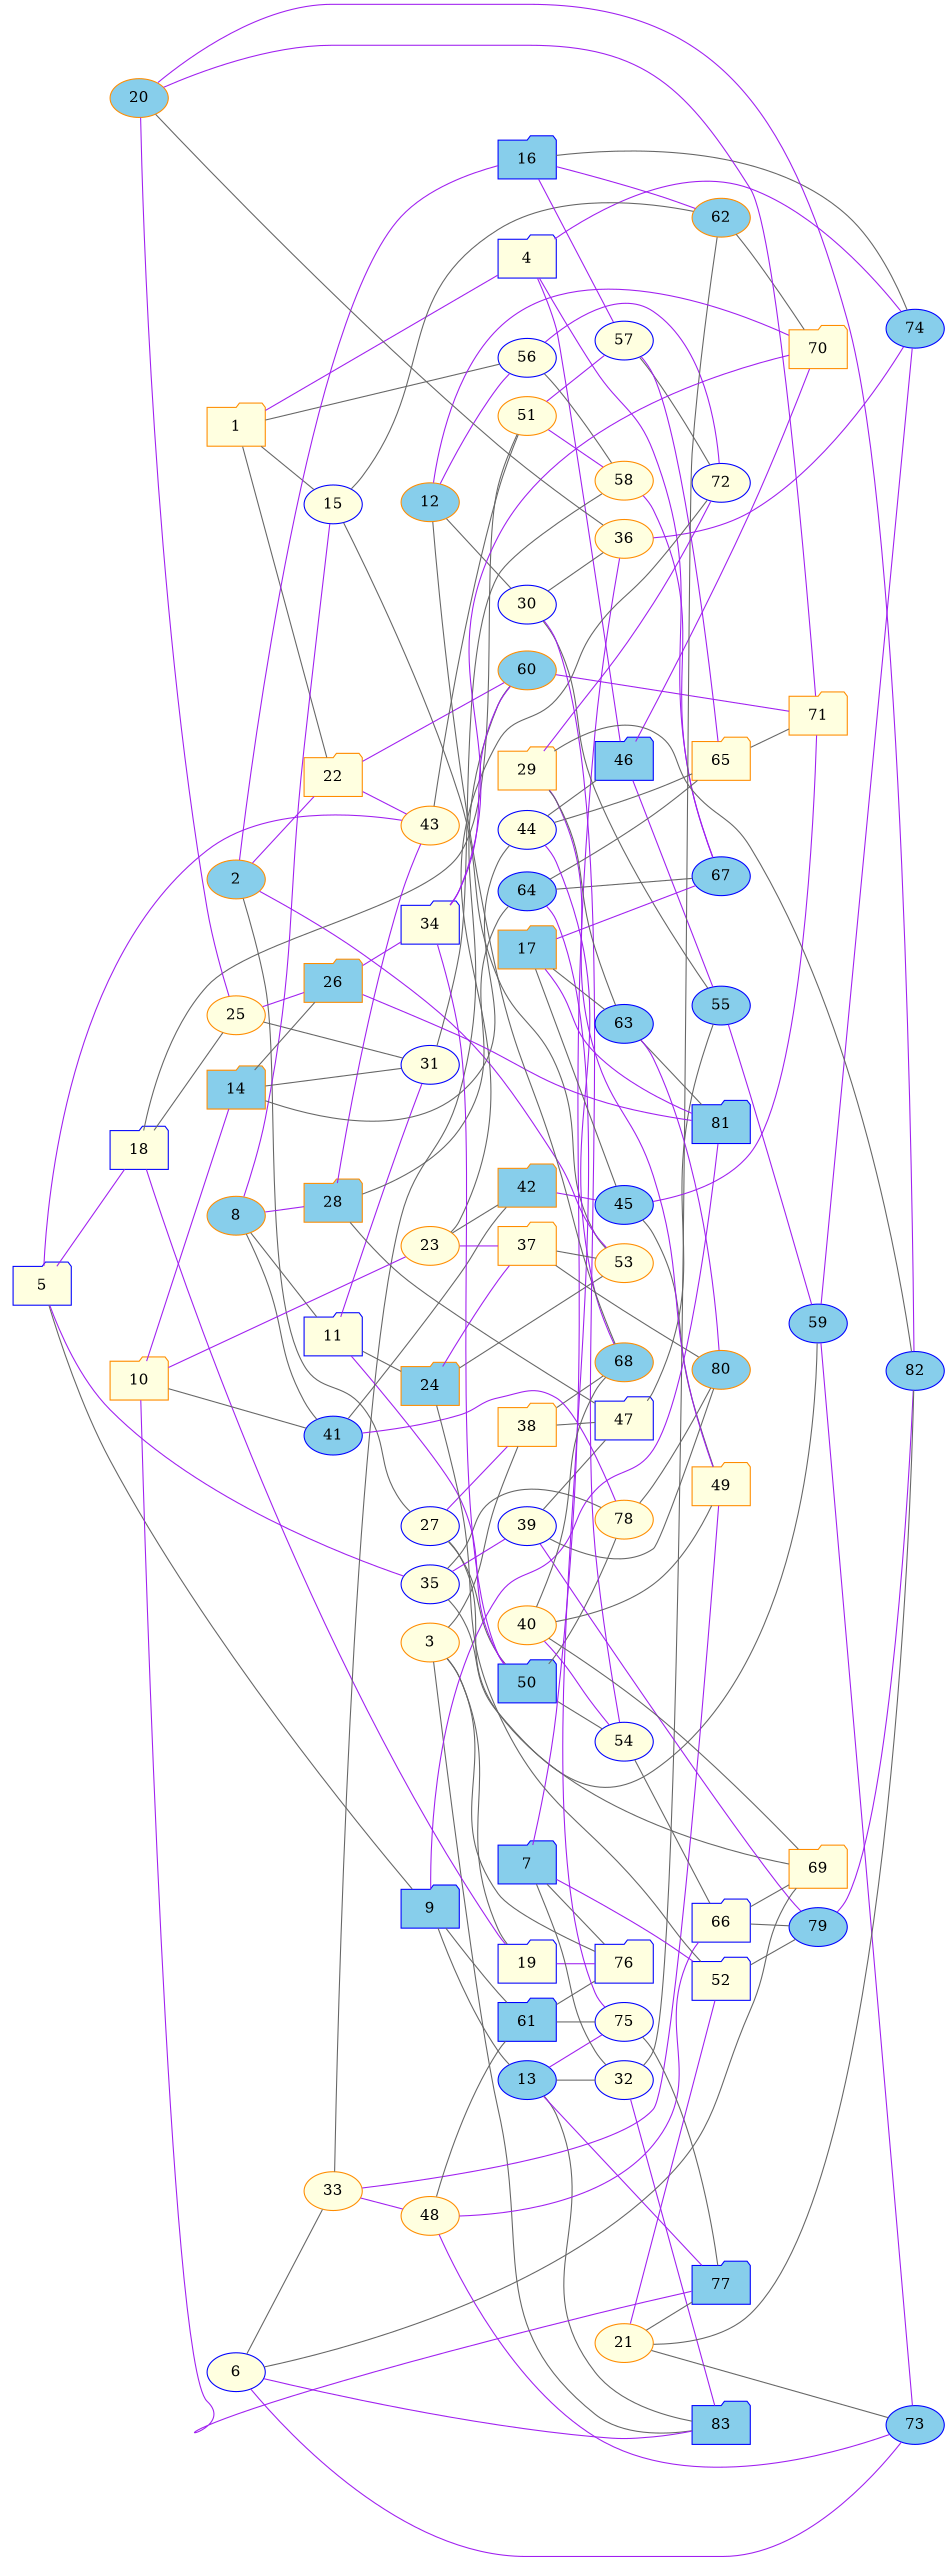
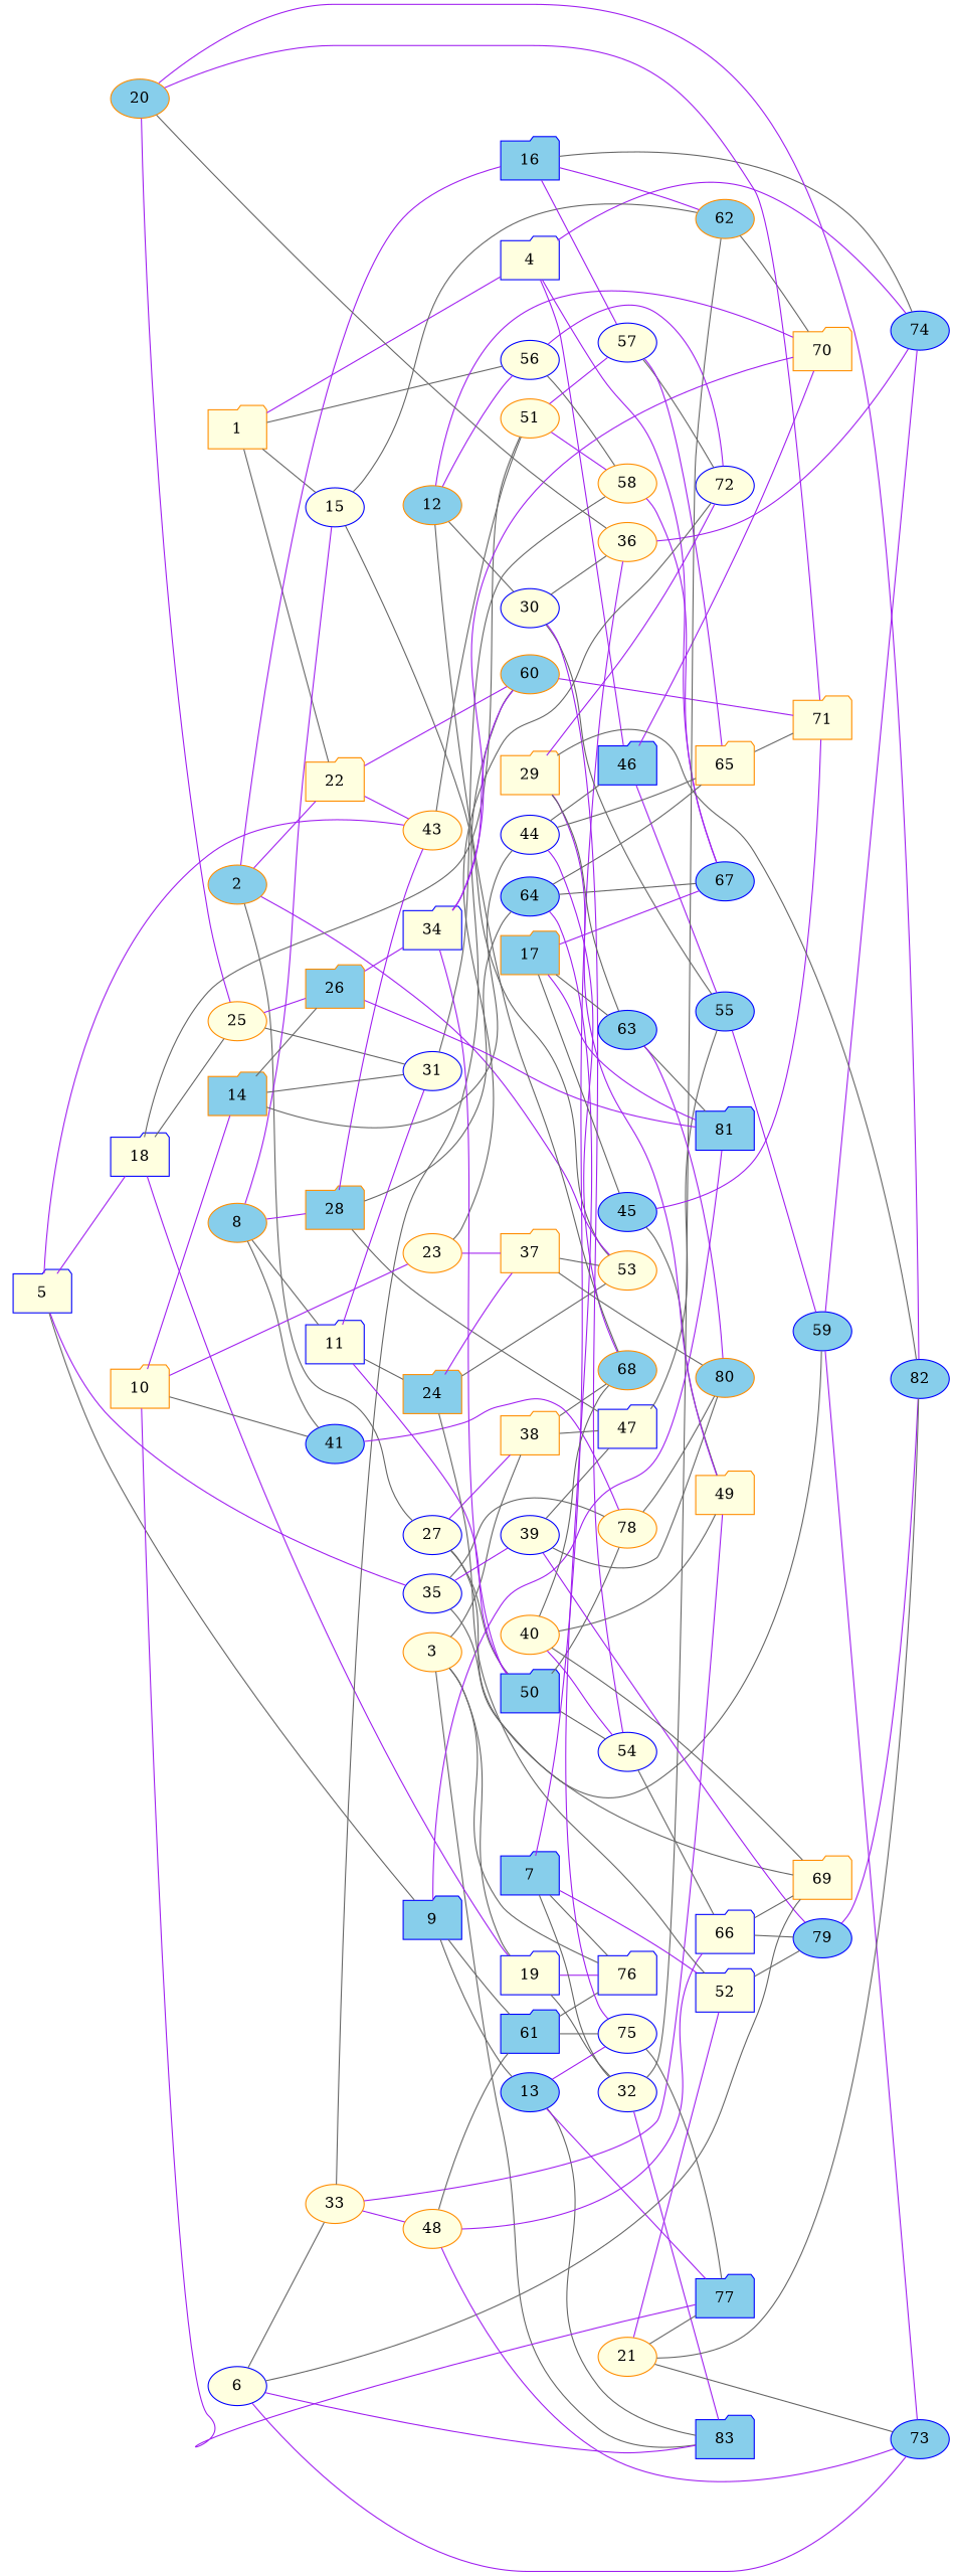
  graph {
    rankdir=LR
    node [color=blue fillcolor=lightyellow shape=ellipse style=filled]
    edge [color=gray40]
    1 [color=darkorange shape=folder]
    4 [shape=folder]
    15
    22 [color=darkorange shape=folder]
    56
    46 [fillcolor=skyblue shape=folder]
    67 [fillcolor=skyblue]
    74 [fillcolor=skyblue]
    53 [color=darkorange]
    62 [color=darkorange fillcolor=skyblue]
    43 [color=darkorange]
    60 [color=darkorange fillcolor=skyblue]
    72
    58 [color=darkorange]
    2 [color=darkorange fillcolor=skyblue]
    16 [fillcolor=skyblue shape=folder]
    27
    57
    38 [color=darkorange shape=folder]
    69 [color=darkorange shape=folder]
    50 [fillcolor=skyblue shape=folder]
    3 [color=darkorange]
    19 [shape=folder]
    76 [shape=folder]
    83 [fillcolor=skyblue shape=folder]
    32
    68 [color=darkorange fillcolor=skyblue]
    47 [shape=folder]
    70 [color=darkorange shape=folder]
    55 [fillcolor=skyblue]
    5 [shape=folder]
    9 [fillcolor=skyblue shape=folder]
    18 [shape=folder]
    35
    13 [fillcolor=skyblue]
    61 [fillcolor=skyblue shape=folder]
    81 [fillcolor=skyblue shape=folder]
    25 [color=darkorange]
    51 [color=darkorange]
    39
    59 [fillcolor=skyblue]
    78 [color=darkorange]
    6
    33 [color=darkorange]
    73 [fillcolor=skyblue]
    49 [color=darkorange shape=folder]
    48 [color=darkorange]
    7 [fillcolor=skyblue shape=folder]
    36 [color=darkorange]
    52 [shape=folder]
    79 [fillcolor=skyblue]
    8 [color=darkorange fillcolor=skyblue]
    11 [shape=folder]
    28 [color=darkorange fillcolor=skyblue shape=folder]
    41 [fillcolor=skyblue]
    24 [color=darkorange fillcolor=skyblue shape=folder]
    31
    64 [fillcolor=skyblue]
-   42 [color=darkorange fillcolor=skyblue shape=folder]
    77 [fillcolor=skyblue shape=folder]
    75
    10 [color=darkorange shape=folder]
    14 [color=darkorange fillcolor=skyblue shape=folder]
    23 [color=darkorange]
    26 [color=darkorange fillcolor=skyblue shape=folder]
    44
    37 [color=darkorange shape=folder]
    54
    12 [color=darkorange fillcolor=skyblue]
    30
    34 [shape=folder]
    65 [color=darkorange shape=folder]
    17 [color=darkorange fillcolor=skyblue shape=folder]
    45 [fillcolor=skyblue]
    63 [fillcolor=skyblue]
    71 [color=darkorange shape=folder]
    80 [color=darkorange fillcolor=skyblue]
    20 [color=darkorange fillcolor=skyblue]
    82 [fillcolor=skyblue]
    21 [color=darkorange]
    29 [color=darkorange shape=folder]
    66 [shape=folder]
    40 [color=darkorange]
    1 -- 4 [color=purple]
    1 -- 15
    1 -- 22
    1 -- 56
    4 -- 46 [color=purple]
    4 -- 67 [color=purple]
    4 -- 74 [color=purple]
    15 -- 53
    15 -- 62
    22 -- 43 [color=purple]
    22 -- 60 [color=purple]
    56 -- 72 [color=purple]
    56 -- 58
    46 -- 70 [color=purple]
    46 -- 55 [color=purple]
    62 -- 70
    43 -- 51
    60 -- 71 [color=purple]
    58 -- 67 [color=purple]
    2 -- 22 [color=purple]
    2 -- 53 [color=purple]
    2 -- 16 [color=purple]
    2 -- 27
    16 -- 74
    16 -- 62 [color=purple]
    16 -- 57 [color=purple]
    27 -- 38 [color=purple]
    27 -- 69
    27 -- 50
    57 -- 72
    57 -- 65 [color=purple]
    38 -- 68
    38 -- 47
    50 -- 78
    50 -- 54
    3 -- 38
    3 -- 19
    3 -- 76
    3 -- 83
    19 -- 76 [color=purple]
-   13 -- 32
+   19 -- 32
    32 -- 62
    32 -- 83 [color=purple]
    47 -- 55
    55 -- 59 [color=purple]
    5 -- 43 [color=purple]
    5 -- 9
    5 -- 18 [color=purple]
    5 -- 35 [color=purple]
    9 -- 13
    9 -- 61
    9 -- 81 [color=purple]
    18 -- 19 [color=purple]
    18 -- 25
    18 -- 51
    35 -- 39 [color=purple]
    35 -- 59
    35 -- 78
    13 -- 83
    13 -- 77 [color=purple]
    13 -- 75 [color=purple]
    61 -- 76
    61 -- 75
    25 -- 31
    25 -- 26 [color=purple]
    51 -- 58 [color=purple]
    51 -- 57 [color=purple]
    39 -- 47
    39 -- 79 [color=purple]
    39 -- 80
    59 -- 74 [color=purple]
    59 -- 73 [color=purple]
    78 -- 80
    6 -- 69
    6 -- 83 [color=purple]
    6 -- 33
    6 -- 73 [color=purple]
    33 -- 60
    33 -- 49 [color=purple]
    33 -- 48 [color=purple]
    48 -- 61
    48 -- 73 [color=purple]
    48 -- 66 [color=purple]
    7 -- 76
    7 -- 32
    7 -- 36 [color=purple]
    7 -- 52 [color=purple]
    36 -- 74 [color=purple]
    52 -- 79
    79 -- 82 [color=purple]
    8 -- 15 [color=purple]
    8 -- 11
    8 -- 28 [color=purple]
    8 -- 41
    11 -- 50 [color=purple]
    11 -- 24
    11 -- 31 [color=purple]
    28 -- 43 [color=purple]
    28 -- 47
    28 -- 64
    41 -- 78 [color=purple]
-   41 -- 42
    24 -- 53
    24 -- 52
    24 -- 37 [color=purple]
    31 -- 58
    64 -- 67
    64 -- 75 [color=purple]
    64 -- 65
-   42 -- 45 [color=purple]
    75 -- 77
    10 -- 41
    10 -- 77 [color=purple]
    10 -- 14 [color=purple]
    10 -- 23 [color=purple]
    14 -- 31
    14 -- 26
    14 -- 44
    23 -- 72
-   23 -- 42
    23 -- 37 [color=purple]
    26 -- 81 [color=purple]
    26 -- 34 [color=purple]
    44 -- 46
    44 -- 68 [color=purple]
    44 -- 65
    37 -- 53
    37 -- 80
    54 -- 66
    12 -- 56 [color=purple]
    12 -- 68
    12 -- 70 [color=purple]
    12 -- 30
    30 -- 55
    30 -- 36
    30 -- 54 [color=purple]
    34 -- 60 [color=purple]
    34 -- 50 [color=purple]
    34 -- 70 [color=purple]
    65 -- 71
    17 -- 67 [color=purple]
    17 -- 81 [color=purple]
    17 -- 45
    17 -- 63
    45 -- 49
    45 -- 71 [color=purple]
    63 -- 81
    63 -- 80 [color=purple]
    20 -- 25 [color=purple]
    20 -- 36
    20 -- 71 [color=purple]
    20 -- 82 [color=purple]
    21 -- 73
    21 -- 52 [color=purple]
    21 -- 77
    21 -- 82
    29 -- 72 [color=purple]
    29 -- 49 [color=purple]
    29 -- 63
    29 -- 82
    66 -- 69
    66 -- 79
    40 -- 69
    40 -- 68
    40 -- 49
    40 -- 54 [color=purple]
  }
